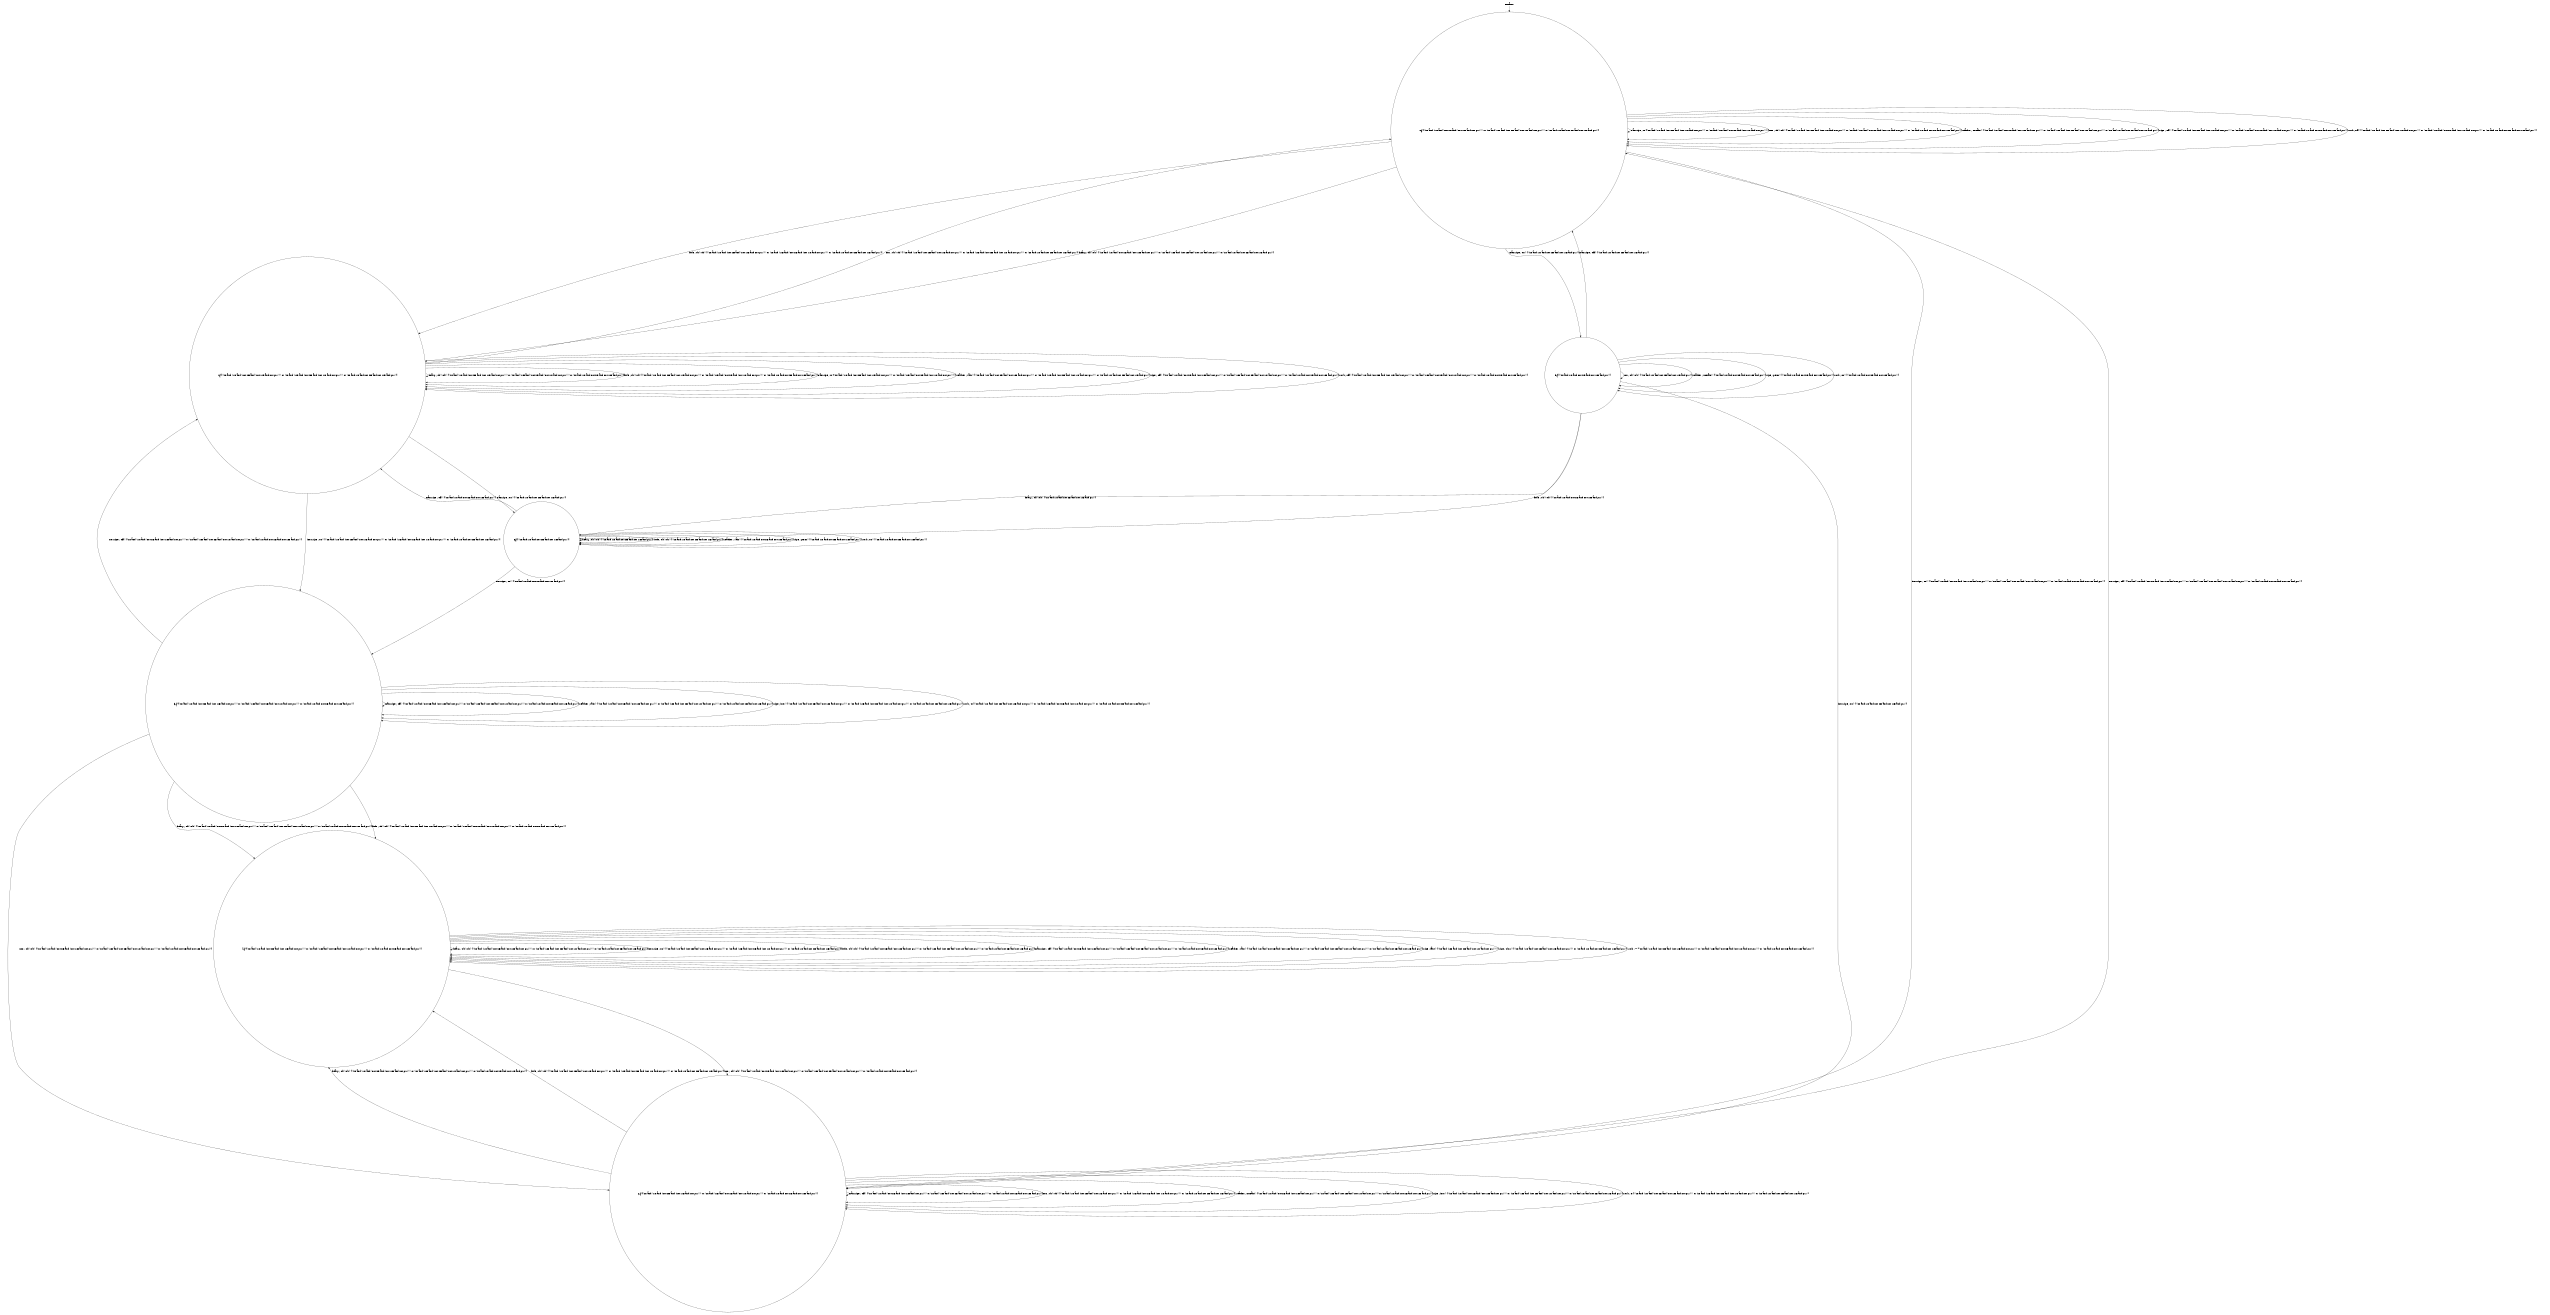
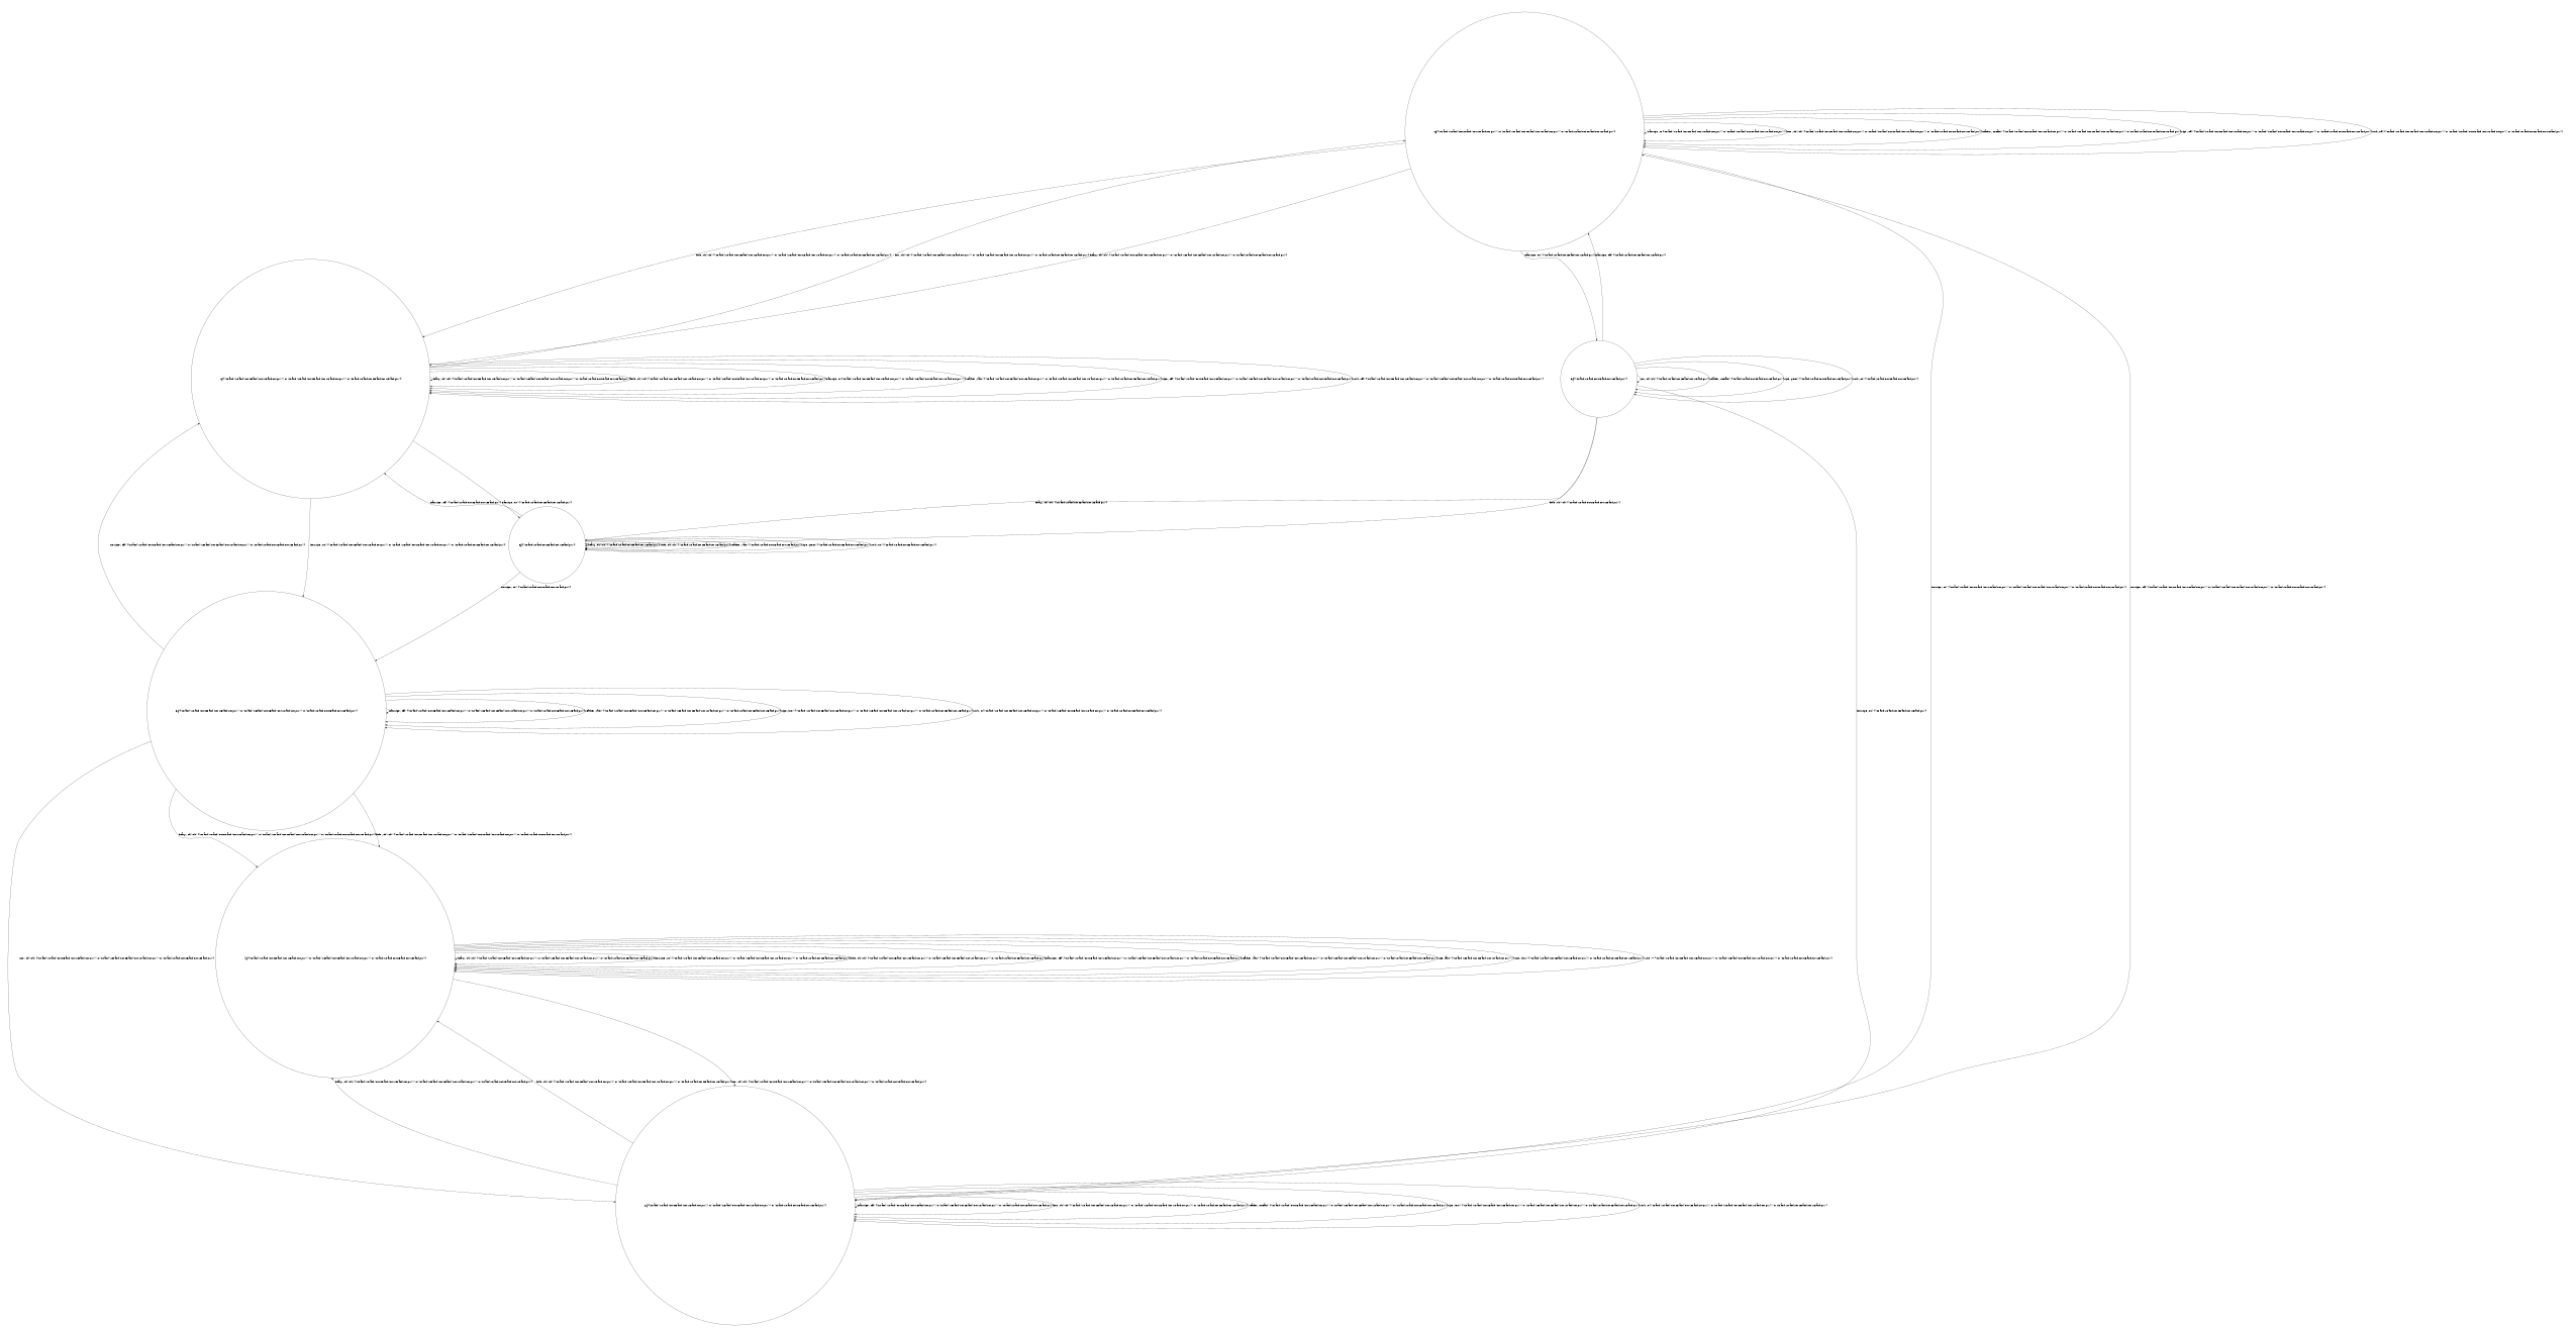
  digraph {
    node [shape=circle]
    edge [lblstyle="above, sloped"]
    n1 [label="0@[((sL and (wL and (not sH and (not wH and not pW)))) or (sL and (wH and (not sH and (not wL and not pW)))) or (sL and wL and not sH and not wH and pW))]"]
    n2 [label="1@[((sL and (wL and (not sH and (not wH and not pW)))) or (sL and (wH and (not sH and (not wL and not pW)))) or (sL and wL and not sH and not wH and pW))]"]
    n3 [label="2@[((sL and (wL and (not sH and (not wH and not pW)))) or (sL and (wH and (not sH and (not wL and not pW)))) or (sL and wL and not sH and not wH and pW))]"]
    n4 [label="5@[((sL and wL and not sH and not wH and pW))]"]
    n5 [label="3@[((sL and (wL and (not sH and (not wH and not pW)))) or (sL and (wH and (not sH and (not wL and not pW)))) or (sL and wL and not sH and not wH and pW))]"]
    n6 [label="6@[((sL and wL and not sH and not wH and pW))]"]
    n7 [label="4@[((sL and (wL and (not sH and (not wH and not pW)))) or (sL and (wH and (not sH and (not wL and not pW)))) or (sL and wL and not sH and not wH and pW))]"]
-   __start0 [height=0 shape=none width=0]
    n1 -> n1 [label="manWipe / Ω [((sL and (wL and (not sH and (not wH and not pW)))) or (sL and (wH and (not sH and (not wL and not pW)))))]"]
    n1 -> n1 [label="non / ok()*ok() [((sL and (wL and (not sH and (not wH and not pW)))) or (sL and (wH and (not sH and (not wL and not pW)))) or (sL and wL and not sH and not wH and pW))]"]
    n1 -> n1 [label="weather / noRain() [((sL and (wL and (not sH and (not wH and not pW)))) or (sL and (wH and (not sH and (not wL and not pW)))) or (sL and wL and not sH and not wH and pW))]"]
    n1 -> n1 [label="wipe / off() [((sL and (wL and (not sH and (not wH and not pW)))) or (sL and (wH and (not sH and (not wL and not pW)))) or (sL and wL and not sH and not wH and pW))]"]
    n1 -> n1 [label="work / off() [((sL and (wL and (not sH and (not wH and not pW)))) or (sL and (wH and (not sH and (not wL and not pW)))) or (sL and wL and not sH and not wH and pW))]"]
    n1 -> n2 [label="heavy / ok()*ok() [((sL and (wL and (not sH and (not wH and not pW)))) or (sL and (wH and (not sH and (not wL and not pW)))) or (sL and wL and not sH and not wH and pW))]"]
    n1 -> n2 [label="little / ok()*ok() [((sL and (wL and (not sH and (not wH and not pW)))) or (sL and (wH and (not sH and (not wL and not pW)))) or (sL and wL and not sH and not wH and pW))]"]
    n1 -> n3 [label="intvWipe / on() [((sL and (wL and (not sH and (not wH and not pW)))) or (sL and (wH and (not sH and (not wL and not pW)))) or (sL and wL and not sH and not wH and pW))]"]
    n1 -> n4 [label="manWipe / on() [((sL and wL and not sH and not wH and pW))]"]
    n2 -> n1 [label="non / ok()*ok() [((sL and (wL and (not sH and (not wH and not pW)))) or (sL and (wH and (not sH and (not wL and not pW)))) or (sL and wL and not sH and not wH and pW))]"]
    n2 -> n2 [label="heavy / ok()*ok() [((sL and (wL and (not sH and (not wH and not pW)))) or (sL and (wH and (not sH and (not wL and not pW)))) or (sL and wL and not sH and not wH and pW))]"]
    n2 -> n2 [label="little / ok()*ok() [((sL and (wL and (not sH and (not wH and not pW)))) or (sL and (wH and (not sH and (not wL and not pW)))) or (sL and wL and not sH and not wH and pW))]"]
    n2 -> n2 [label="manWipe / Ω [((sL and (wL and (not sH and (not wH and not pW)))) or (sL and (wH and (not sH and (not wL and not pW)))))]"]
    n2 -> n2 [label="weather / rain() [((sL and (wL and (not sH and (not wH and not pW)))) or (sL and (wH and (not sH and (not wL and not pW)))) or (sL and wL and not sH and not wH and pW))]"]
    n2 -> n2 [label="wipe / off() [((sL and (wL and (not sH and (not wH and not pW)))) or (sL and (wH and (not sH and (not wL and not pW)))) or (sL and wL and not sH and not wH and pW))]"]
    n2 -> n2 [label="work / off() [((sL and (wL and (not sH and (not wH and not pW)))) or (sL and (wH and (not sH and (not wL and not pW)))) or (sL and wL and not sH and not wH and pW))]"]
    n2 -> n5 [label="intvWipe / on() [((sL and (wL and (not sH and (not wH and not pW)))) or (sL and (wH and (not sH and (not wL and not pW)))) or (sL and wL and not sH and not wH and pW))]"]
    n2 -> n6 [label="manWipe / on() [((sL and wL and not sH and not wH and pW))]"]
    n3 -> n1 [label="intvWipe / off() [((sL and (wL and (not sH and (not wH and not pW)))) or (sL and (wH and (not sH and (not wL and not pW)))) or (sL and wL and not sH and not wH and pW))]"]
    n3 -> n3 [label="manWipe / off() [((sL and (wL and (not sH and (not wH and not pW)))) or (sL and (wH and (not sH and (not wL and not pW)))) or (sL and wL and not sH and not wH and pW))]"]
    n3 -> n3 [label="non / ok()*ok() [((sL and (wL and (not sH and (not wH and not pW)))) or (sL and (wH and (not sH and (not wL and not pW)))) or (sL and wL and not sH and not wH and pW))]"]
    n3 -> n3 [label="weather / noRain() [((sL and (wL and (not sH and (not wH and not pW)))) or (sL and (wH and (not sH and (not wL and not pW)))) or (sL and wL and not sH and not wH and pW))]"]
    n3 -> n3 [label="wipe / intv() [((sL and (wL and (not sH and (not wH and not pW)))) or (sL and (wH and (not sH and (not wL and not pW)))) or (sL and wL and not sH and not wH and pW))]"]
    n3 -> n3 [label="work / Ω [((sL and (wL and (not sH and (not wH and not pW)))) or (sL and (wH and (not sH and (not wL and not pW)))) or (sL and wL and not sH and not wH and pW))]"]
    n3 -> n7 [label="heavy / ok()*ok() [((sL and (wL and (not sH and (not wH and not pW)))) or (sL and (wH and (not sH and (not wL and not pW)))) or (sL and wL and not sH and not wH and pW))]"]
    n3 -> n7 [label="little / ok()*ok() [((sL and (wL and (not sH and (not wH and not pW)))) or (sL and (wH and (not sH and (not wL and not pW)))) or (sL and wL and not sH and not wH and pW))]"]
    n4 -> n1 [label="manWipe / off() [((sL and wL and not sH and not wH and pW))]"]
    n4 -> n3 [label="intvWipe / on() [((sL and wL and not sH and not wH and pW))]"]
    n4 -> n4 [label="non / ok()*ok() [((sL and wL and not sH and not wH and pW))]"]
    n4 -> n4 [label="weather / noRain() [((sL and wL and not sH and not wH and pW))]"]
    n4 -> n4 [label="wipe / perm() [((sL and wL and not sH and not wH and pW))]"]
    n4 -> n4 [label="work / on() [((sL and wL and not sH and not wH and pW))]"]
    n4 -> n6 [label="heavy / ok()*ok() [((sL and wL and not sH and not wH and pW))]"]
    n4 -> n6 [label="little / ok()*ok() [((sL and wL and not sH and not wH and pW))]"]
    n5 -> n2 [label="intvWipe / off() [((sL and (wL and (not sH and (not wH and not pW)))) or (sL and (wH and (not sH and (not wL and not pW)))) or (sL and wL and not sH and not wH and pW))]"]
    n5 -> n3 [label="non / ok()*ok() [((sL and (wL and (not sH and (not wH and not pW)))) or (sL and (wH and (not sH and (not wL and not pW)))) or (sL and wL and not sH and not wH and pW))]"]
    n5 -> n5 [label="manWipe / off() [((sL and (wL and (not sH and (not wH and not pW)))) or (sL and (wH and (not sH and (not wL and not pW)))) or (sL and wL and not sH and not wH and pW))]"]
    n5 -> n5 [label="weather / rain() [((sL and (wL and (not sH and (not wH and not pW)))) or (sL and (wH and (not sH and (not wL and not pW)))) or (sL and wL and not sH and not wH and pW))]"]
    n5 -> n5 [label="wipe / intv() [((sL and (wL and (not sH and (not wH and not pW)))) or (sL and (wH and (not sH and (not wL and not pW)))) or (sL and wL and not sH and not wH and pW))]"]
    n5 -> n5 [label="work / Ω [((sL and (wL and (not sH and (not wH and not pW)))) or (sL and (wH and (not sH and (not wL and not pW)))) or (sL and wL and not sH and not wH and pW))]"]
    n5 -> n7 [label="heavy / ok()*ok() [((sL and (wL and (not sH and (not wH and not pW)))) or (sL and (wH and (not sH and (not wL and not pW)))) or (sL and wL and not sH and not wH and pW))]"]
    n5 -> n7 [label="little / ok()*ok() [((sL and (wL and (not sH and (not wH and not pW)))) or (sL and (wH and (not sH and (not wL and not pW)))) or (sL and wL and not sH and not wH and pW))]"]
    n6 -> n2 [label="manWipe / off() [((sL and wL and not sH and not wH and pW))]"]
    n6 -> n5 [label="intvWipe / on() [((sL and wL and not sH and not wH and pW))]"]
    n6 -> n6 [label="heavy / ok()*ok() [((sL and wL and not sH and not wH and pW))]"]
    n6 -> n6 [label="little / ok()*ok() [((sL and wL and not sH and not wH and pW))]"]
    n6 -> n6 [label="weather / rain() [((sL and wL and not sH and not wH and pW))]"]
    n6 -> n6 [label="wipe / perm() [((sL and wL and not sH and not wH and pW))]"]
    n6 -> n6 [label="work / on() [((sL and wL and not sH and not wH and pW))]"]
    n7 -> n3 [label="non / ok()*ok() [((sL and (wL and (not sH and (not wH and not pW)))) or (sL and (wH and (not sH and (not wL and not pW)))) or (sL and wL and not sH and not wH and pW))]"]
    n7 -> n7 [label="heavy / ok()*ok() [((sL and (wL and (not sH and (not wH and not pW)))) or (sL and (wH and (not sH and (not wL and not pW)))) or (sL and wL and not sH and not wH and pW))]"]
    n7 -> n7 [label="intvWipe / on() [((sL and (wL and (not sH and (not wH and not pW)))) or (sL and (wH and (not sH and (not wL and not pW)))) or (sL and wL and not sH and not wH and pW))]"]
    n7 -> n7 [label="little / ok()*ok() [((sL and (wL and (not sH and (not wH and not pW)))) or (sL and (wH and (not sH and (not wL and not pW)))) or (sL and wL and not sH and not wH and pW))]"]
    n7 -> n7 [label="manWipe / off() [((sL and (wL and (not sH and (not wH and not pW)))) or (sL and (wH and (not sH and (not wL and not pW)))) or (sL and wL and not sH and not wH and pW))]"]
    n7 -> n7 [label="weather / rain() [((sL and (wL and (not sH and (not wH and not pW)))) or (sL and (wH and (not sH and (not wL and not pW)))) or (sL and wL and not sH and not wH and pW))]"]
    n7 -> n7 [label="wipe / fast() [((sL and (wH and (not sH and (not wL and not pW)))))]"]
    n7 -> n7 [label="wipe / slow() [((sL and (wL and (not sH and (not wH and not pW)))) or (sL and wL and not sH and not wH and pW))]"]
    n7 -> n7 [label="work / Ω [((sL and (wL and (not sH and (not wH and not pW)))) or (sL and (wH and (not sH and (not wL and not pW)))) or (sL and wL and not sH and not wH and pW))]"]
-   __start0 -> n1
  }
